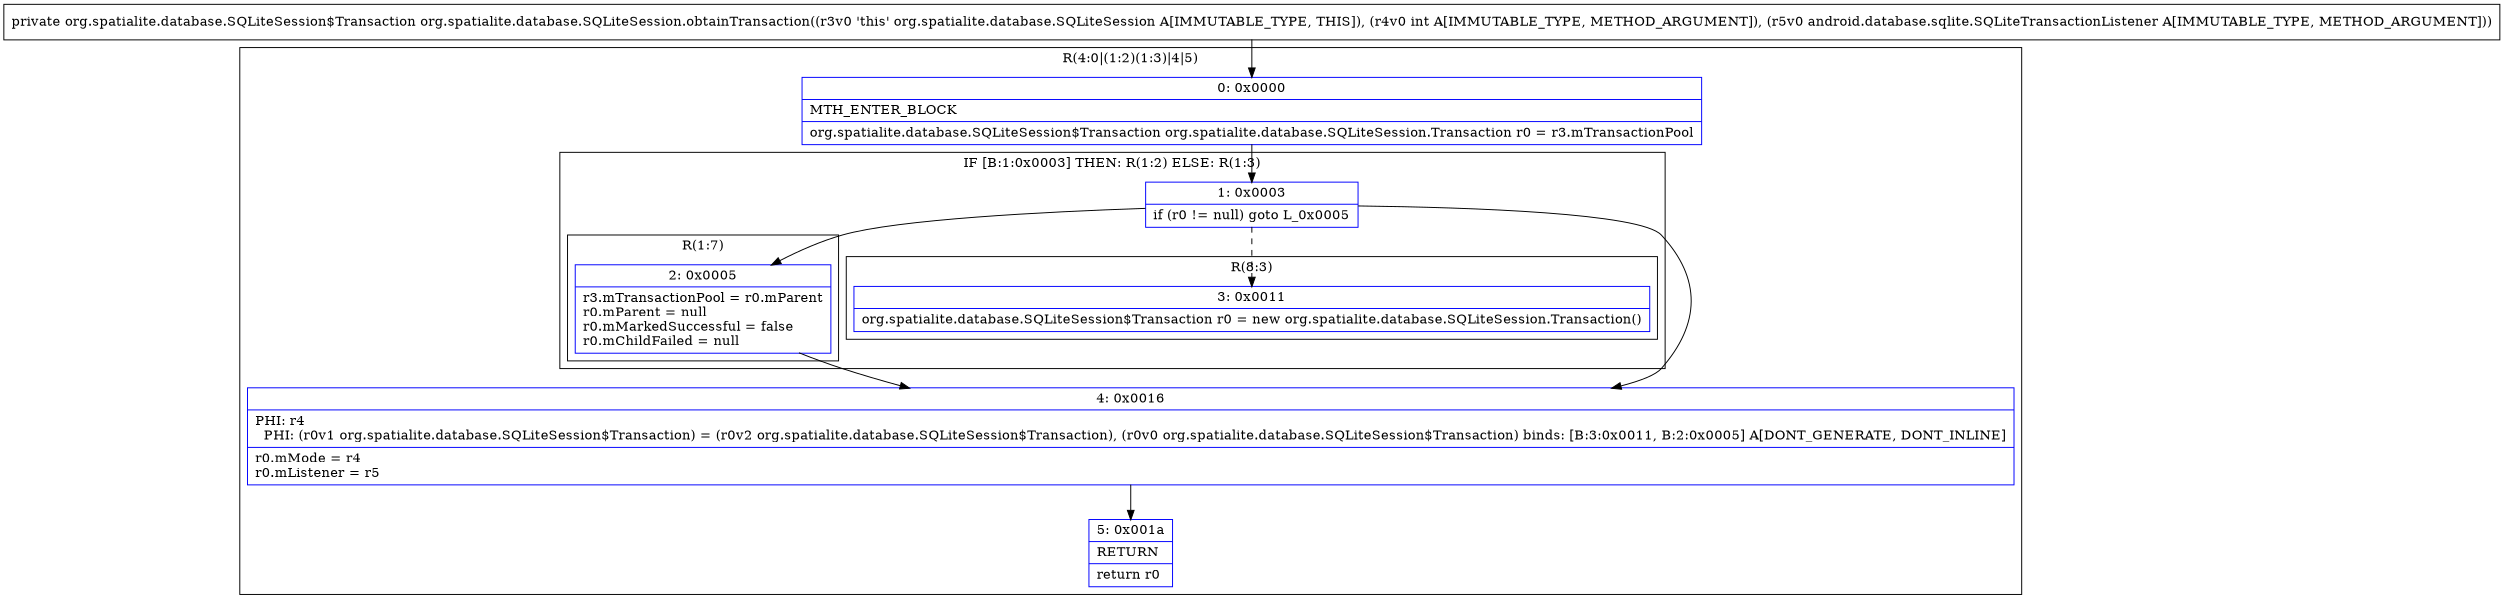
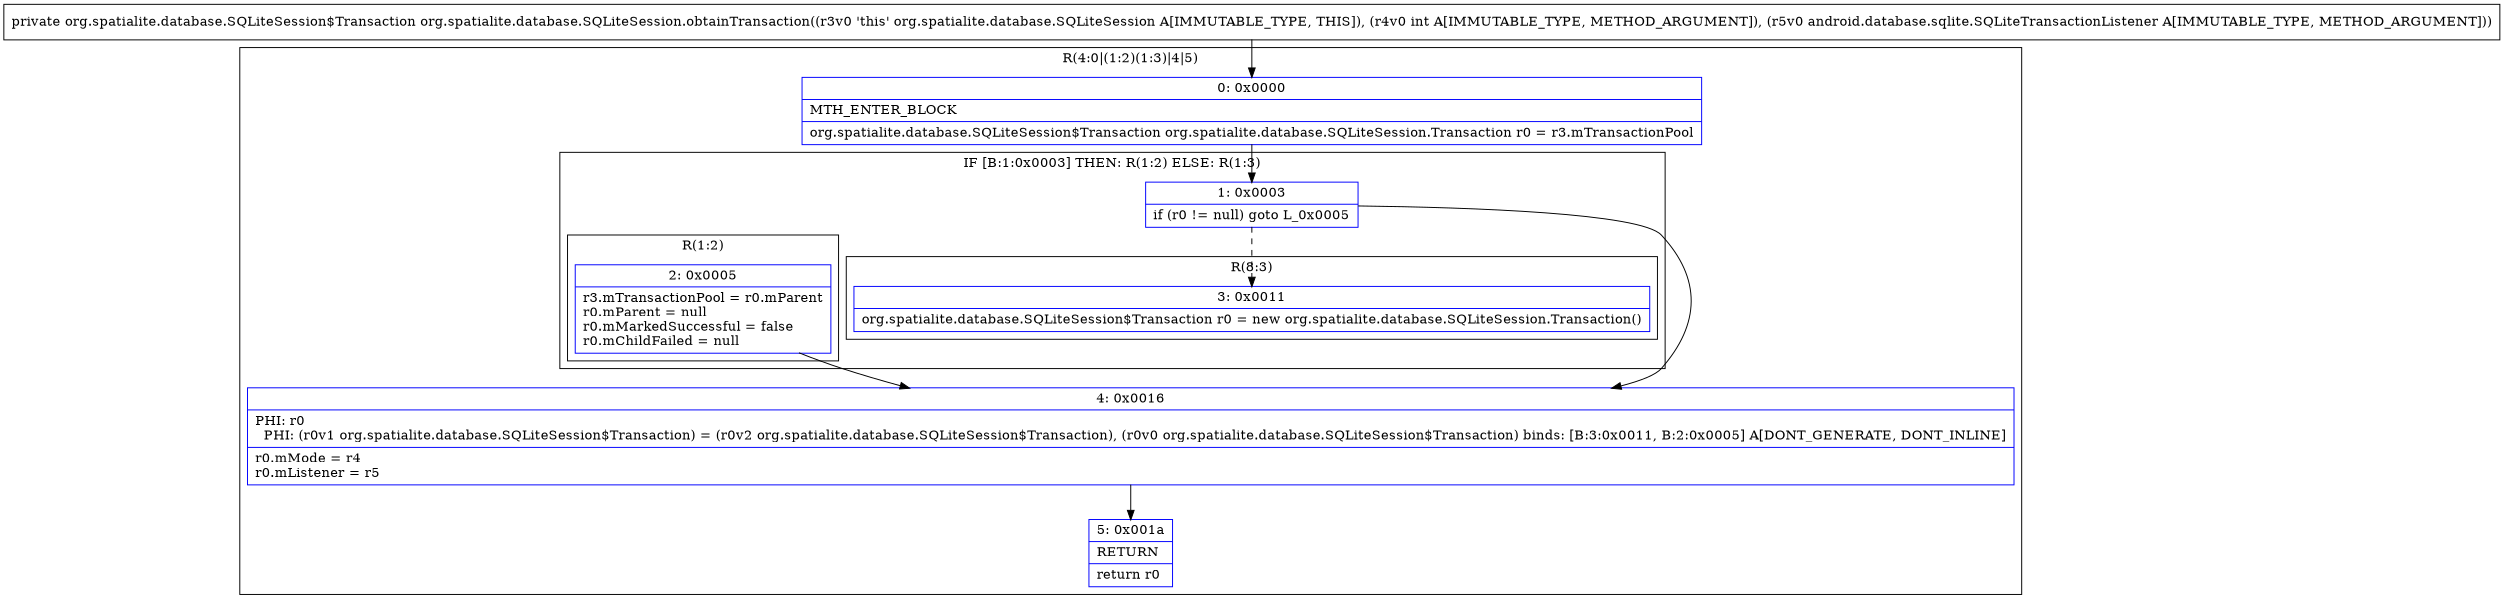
  digraph {
    node [color=blue shape=record]
    n1 [label="{2\:\ 0x0005|r3.mTransactionPool = r0.mParent\lr0.mParent = null\lr0.mMarkedSuccessful = false\lr0.mChildFailed = null\l}"]
    n2 [label="{3\:\ 0x0011|org.spatialite.database.SQLiteSession$Transaction r0 = new org.spatialite.database.SQLiteSession.Transaction()\l}"]
    n3 [label="{1\:\ 0x0003|if (r0 != null) goto L_0x0005\l}"]
    n4 [label="{0\:\ 0x0000|MTH_ENTER_BLOCK\l|org.spatialite.database.SQLiteSession$Transaction org.spatialite.database.SQLiteSession.Transaction r0 = r3.mTransactionPool\l}"]
-   n5 [label="{4\:\ 0x0016|PHI: r4 \l  PHI: (r0v1 org.spatialite.database.SQLiteSession$Transaction) = (r0v2 org.spatialite.database.SQLiteSession$Transaction), (r0v0 org.spatialite.database.SQLiteSession$Transaction) binds: [B:3:0x0011, B:2:0x0005] A[DONT_GENERATE, DONT_INLINE]\l|r0.mMode = r4\lr0.mListener = r5\l}"]
+   n5 [label="{4\:\ 0x0016|PHI: r0 \l  PHI: (r0v1 org.spatialite.database.SQLiteSession$Transaction) = (r0v2 org.spatialite.database.SQLiteSession$Transaction), (r0v0 org.spatialite.database.SQLiteSession$Transaction) binds: [B:3:0x0011, B:2:0x0005] A[DONT_GENERATE, DONT_INLINE]\l|r0.mMode = r4\lr0.mListener = r5\l}"]
    n6 [label="{5\:\ 0x001a|RETURN\l|return r0\l}"]
    n7 [label="{private org.spatialite.database.SQLiteSession$Transaction org.spatialite.database.SQLiteSession.obtainTransaction((r3v0 'this' org.spatialite.database.SQLiteSession A[IMMUTABLE_TYPE, THIS]), (r4v0 int A[IMMUTABLE_TYPE, METHOD_ARGUMENT]), (r5v0 android.database.sqlite.SQLiteTransactionListener A[IMMUTABLE_TYPE, METHOD_ARGUMENT])) }" color=""]
    subgraph cluster_1 {
      label="R(4:0|(1:2)(1:3)|4|5)"
      n4
      n5
      n6
      subgraph cluster_2 {
        label="IF [B:1:0x0003] THEN: R(1:2) ELSE: R(1:3)"
        n3
        subgraph cluster_3 {
-         label="R(1:7)"
+         label="R(1:2)"
          n1
        }
        subgraph cluster_4 {
          label="R(8:3)"
          n2
        }
      }
    }
    n1 -> n5
-   n3 -> n1
    n3 -> n2 [style=dashed]
    n3 -> n5
    n4 -> n3
    n5 -> n6
    n7 -> n4
  }
